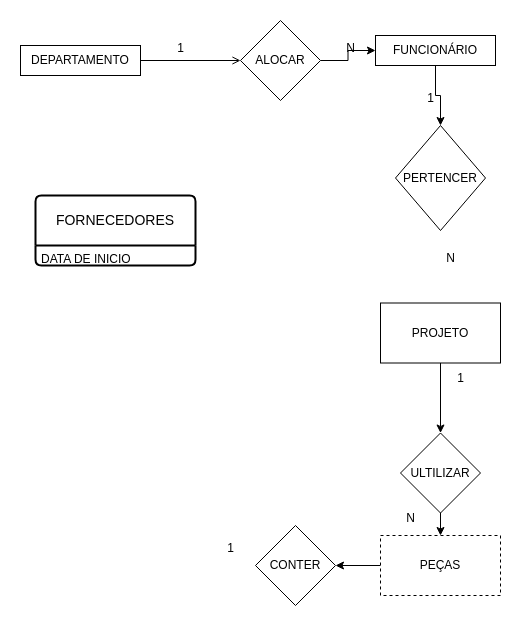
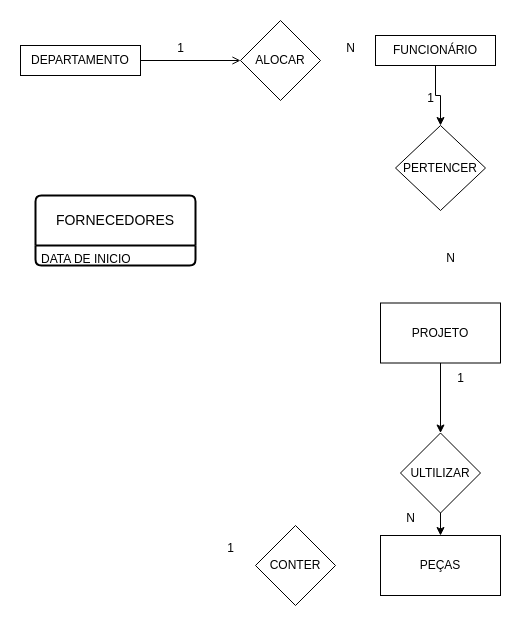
  <mxCell id="0" />
  <mxCell id="1" parent="0" />
  <mxCell id="2" value="" style="edgeStyle=orthogonalEdgeStyle;rounded=0;orthogonalLoop=1;jettySize=auto;html=1;endArrow=open;" edge="1" parent="1" source="3" target="5"><mxGeometry relative="1" as="geometry" /></mxCell>
  <mxCell id="3" value="DEPARTAMENTO" style="rounded=0;whiteSpace=wrap;html=1;" vertex="1" parent="1"><mxGeometry x="20" y="45" width="120" height="30" as="geometry" /></mxCell>
- <mxCell id="4" value="" style="edgeStyle=orthogonalEdgeStyle;rounded=0;orthogonalLoop=1;jettySize=auto;html=1;" edge="1" parent="1" source="5" target="8"><mxGeometry relative="1" as="geometry" /></mxCell>
  <mxCell id="5" value="ALOCAR" style="rhombus;whiteSpace=wrap;html=1;rounded=0;" vertex="1" parent="1"><mxGeometry x="240" y="20" width="80" height="80" as="geometry" /></mxCell>
  <mxCell id="6" value="1" style="text;html=1;align=center;verticalAlign=middle;resizable=0;points=[];autosize=1;strokeColor=none;fillColor=none;" vertex="1" parent="1"><mxGeometry x="165" y="33" width="30" height="30" as="geometry" /></mxCell>
  <mxCell id="7" value="" style="edgeStyle=orthogonalEdgeStyle;rounded=0;orthogonalLoop=1;jettySize=auto;html=1;" edge="1" parent="1" source="8" target="10"><mxGeometry relative="1" as="geometry" /></mxCell>
  <mxCell id="8" value="FUNCIONÁRIO" style="whiteSpace=wrap;html=1;rounded=0;" vertex="1" parent="1"><mxGeometry x="375" y="35" width="120" height="30" as="geometry" /></mxCell>
  <mxCell id="9" value="N" style="text;html=1;align=center;verticalAlign=middle;resizable=0;points=[];autosize=1;strokeColor=none;fillColor=none;" vertex="1" parent="1"><mxGeometry x="335" y="33" width="30" height="30" as="geometry" /></mxCell>
- <mxCell id="10" value="PERTENCER" style="rhombus;whiteSpace=wrap;html=1;rounded=0;" vertex="1" parent="1"><mxGeometry x="395" y="125" width="90" height="105" as="geometry" /></mxCell>
+ <mxCell id="10" value="PERTENCER" style="rhombus;whiteSpace=wrap;html=1;rounded=0;" vertex="1" parent="1"><mxGeometry x="395" y="125" width="90" height="85" as="geometry" /></mxCell>
  <mxCell id="11" value="1" style="text;html=1;align=center;verticalAlign=middle;resizable=0;points=[];autosize=1;strokeColor=none;fillColor=none;" vertex="1" parent="1"><mxGeometry x="415" y="83" width="30" height="30" as="geometry" /></mxCell>
  <mxCell id="12" value="" style="edgeStyle=orthogonalEdgeStyle;rounded=0;orthogonalLoop=1;jettySize=auto;html=1;" edge="1" parent="1" source="13" target="16"><mxGeometry relative="1" as="geometry" /></mxCell>
  <mxCell id="13" value="PROJETO" style="whiteSpace=wrap;html=1;rounded=0;" vertex="1" parent="1"><mxGeometry x="380" y="302.5" width="120" height="60" as="geometry" /></mxCell>
  <mxCell id="14" value="N" style="text;html=1;align=center;verticalAlign=middle;resizable=0;points=[];autosize=1;strokeColor=none;fillColor=none;" vertex="1" parent="1"><mxGeometry x="435" y="243" width="30" height="30" as="geometry" /></mxCell>
  <mxCell id="15" style="edgeStyle=orthogonalEdgeStyle;rounded=0;orthogonalLoop=1;jettySize=auto;html=1;exitX=0.5;exitY=1;exitDx=0;exitDy=0;entryX=0.5;entryY=0;entryDx=0;entryDy=0;" edge="1" parent="1" source="16" target="18"><mxGeometry relative="1" as="geometry" /></mxCell>
  <mxCell id="16" value="ULTILIZAR" style="rhombus;whiteSpace=wrap;html=1;rounded=0;" vertex="1" parent="1"><mxGeometry x="400" y="432.5" width="80" height="80" as="geometry" /></mxCell>
- <mxCell id="17" value="" style="edgeStyle=orthogonalEdgeStyle;rounded=0;orthogonalLoop=1;jettySize=auto;html=1;" edge="1" parent="1" source="18" target="19"><mxGeometry relative="1" as="geometry" /></mxCell>
- <mxCell id="18" value="PEÇAS" style="rounded=0;whiteSpace=wrap;html=1;dashed=1;" vertex="1" parent="1"><mxGeometry x="380" y="535" width="120" height="60" as="geometry" /></mxCell>
+ <mxCell id="18" value="PEÇAS" style="rounded=0;whiteSpace=wrap;html=1;" vertex="1" parent="1"><mxGeometry x="380" y="535" width="120" height="60" as="geometry" /></mxCell>
  <mxCell id="19" value="CONTER" style="rhombus;whiteSpace=wrap;html=1;rounded=0;" vertex="1" parent="1"><mxGeometry x="255" y="525" width="80" height="80" as="geometry" /></mxCell>
  <mxCell id="20" value="1" style="text;html=1;align=center;verticalAlign=middle;resizable=0;points=[];autosize=1;strokeColor=none;fillColor=none;" vertex="1" parent="1"><mxGeometry x="215" y="533" width="30" height="30" as="geometry" /></mxCell>
  <mxCell id="21" value="1" style="text;html=1;align=center;verticalAlign=middle;resizable=0;points=[];autosize=1;strokeColor=none;fillColor=none;" vertex="1" parent="1"><mxGeometry x="445" y="363" width="30" height="30" as="geometry" /></mxCell>
  <mxCell id="22" value="N" style="text;html=1;align=center;verticalAlign=middle;resizable=0;points=[];autosize=1;strokeColor=none;fillColor=none;" vertex="1" parent="1"><mxGeometry x="395" y="503" width="30" height="30" as="geometry" /></mxCell>
  <mxCell id="23" value="FORNECEDORES" style="swimlane;childLayout=stackLayout;horizontal=1;startSize=50;horizontalStack=0;rounded=1;fontSize=14;fontStyle=0;strokeWidth=2;resizeParent=0;resizeLast=1;shadow=0;dashed=0;align=center;arcSize=4;whiteSpace=wrap;html=1;" vertex="1" parent="1"><mxGeometry x="35" y="195" width="160" height="70" as="geometry" /></mxCell>
  <mxCell id="24" value="DATA DE INICIO" style="align=left;strokeColor=none;fillColor=none;spacingLeft=4;fontSize=12;verticalAlign=top;resizable=0;rotatable=0;part=1;html=1;" vertex="1" parent="23"><mxGeometry y="50" width="160" height="20" as="geometry" /></mxCell>
